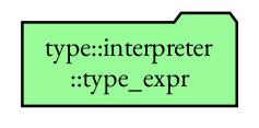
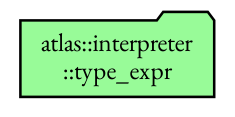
  digraph {
    rankdir=LR
    fontname="EB Garamond"
-   n1 [color=black fillcolor=palegreen fontname="EB Garamond" fontsize=10 height=0.2 label="type::interpreter\l::type_expr" shape=folder style=filled width=0.4]
+   n1 [color=black fillcolor=palegreen fontname="EB Garamond" fontsize=10 height=0.2 label="atlas::interpreter\l::type_expr" shape=folder style=filled width=0.4]
  }
